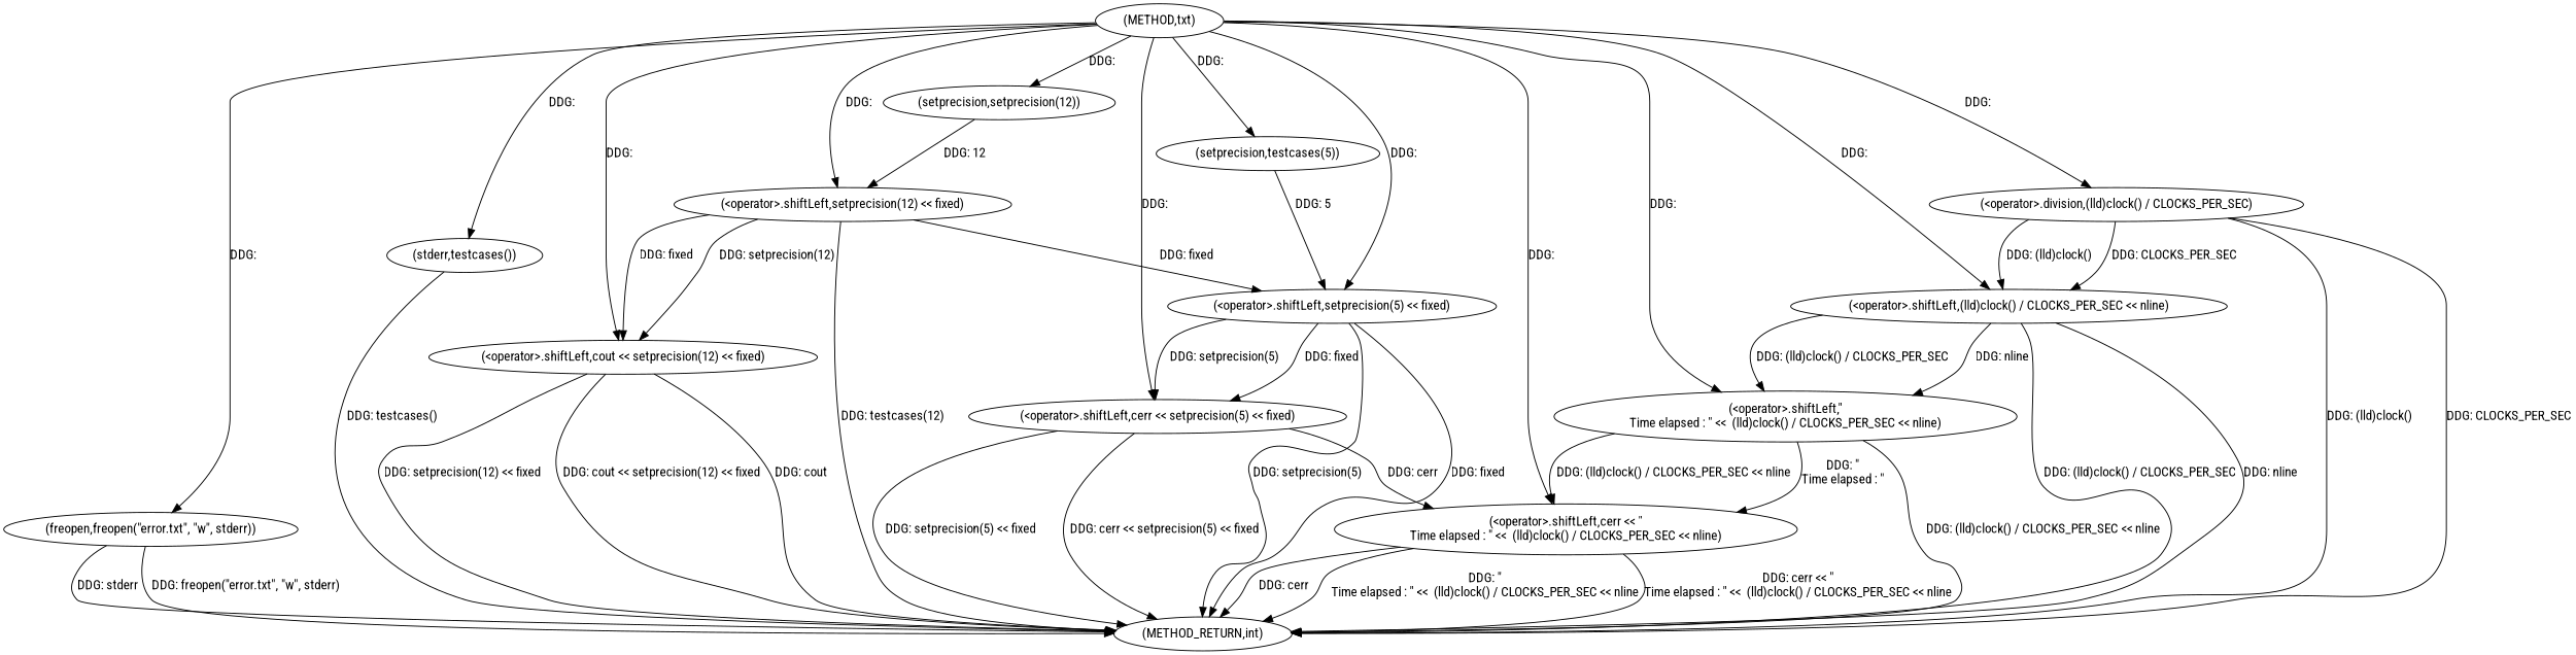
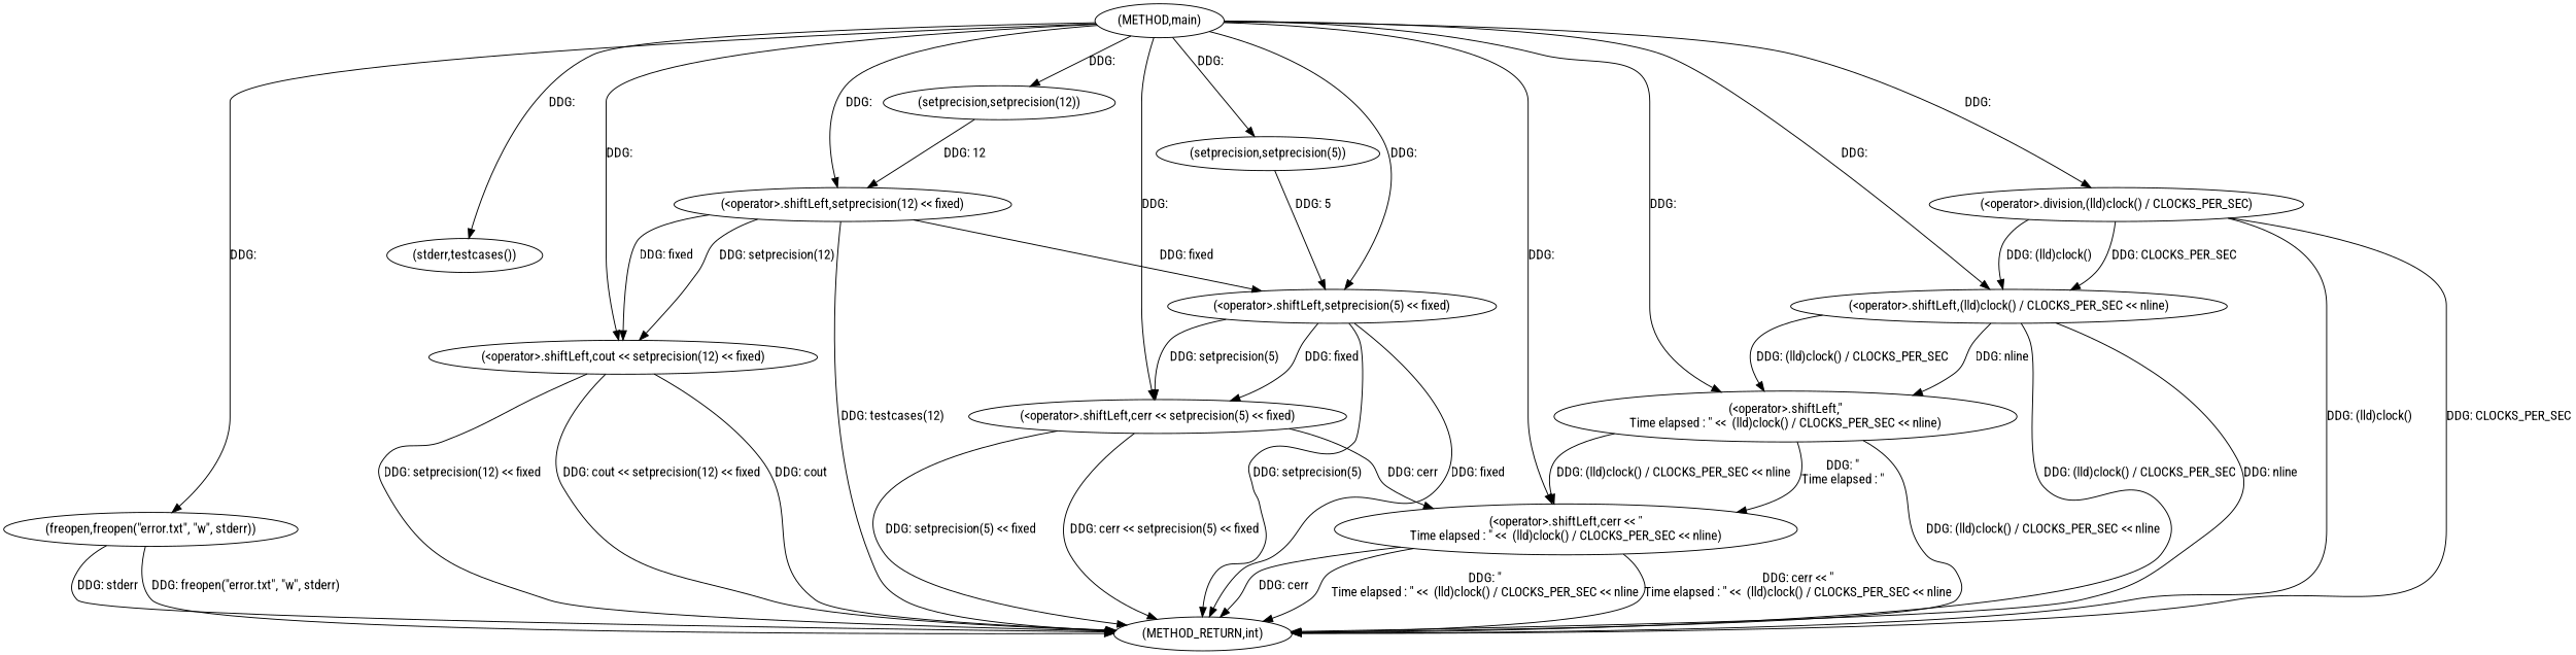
  digraph {
    fontname="Roboto Condensed"
    node [fontname="Roboto Condensed"]
    edge [fontname="Roboto Condensed"]
-   n1 [label="(METHOD,txt)"]
+   n1 [label="(METHOD,main)"]
    n2 [label="(freopen,freopen(\"error.txt\", \"w\", stderr))"]
    n3 [label="(<operator>.shiftLeft,cout << setprecision(12) << fixed)"]
    n4 [label="(<operator>.shiftLeft,cerr << setprecision(5) << fixed)"]
    n5 [label="(stderr,testcases())"]
    n6 [label="(<operator>.shiftLeft,cerr << \"\nTime elapsed : \" <<  (lld)clock() / CLOCKS_PER_SEC << nline)"]
    n7 [label="(<operator>.shiftLeft,setprecision(12) << fixed)"]
    n8 [label="(<operator>.shiftLeft,setprecision(5) << fixed)"]
    n9 [label="(<operator>.shiftLeft,\"\nTime elapsed : \" <<  (lld)clock() / CLOCKS_PER_SEC << nline)"]
    n10 [label="(setprecision,setprecision(12))"]
-   n11 [label="(setprecision,testcases(5))"]
+   n11 [label="(setprecision,setprecision(5))"]
    n12 [label="(<operator>.shiftLeft,(lld)clock() / CLOCKS_PER_SEC << nline)"]
    n13 [label="(<operator>.division,(lld)clock() / CLOCKS_PER_SEC)"]
    n14 [label="(METHOD_RETURN,int)"]
    n1 -> n2 [label="DDG: "]
    n1 -> n3 [label="DDG: "]
    n1 -> n4 [label="DDG: "]
    n1 -> n5 [label="DDG: "]
    n1 -> n6 [label="DDG: "]
    n1 -> n7 [label="DDG: "]
    n1 -> n8 [label="DDG: "]
    n1 -> n9 [label="DDG: "]
    n1 -> n10 [label="DDG: "]
    n1 -> n11 [label="DDG: "]
    n1 -> n12 [label="DDG: "]
    n1 -> n13 [label="DDG: "]
    n2 -> n14 [label="DDG: freopen(\"error.txt\", \"w\", stderr)"]
    n2 -> n14 [label="DDG: stderr"]
    n3 -> n14 [label="DDG: setprecision(12) << fixed"]
    n3 -> n14 [label="DDG: cout << setprecision(12) << fixed"]
    n3 -> n14 [label="DDG: cout"]
    n4 -> n6 [label="DDG: cerr"]
    n4 -> n14 [label="DDG: setprecision(5) << fixed"]
    n4 -> n14 [label="DDG: cerr << setprecision(5) << fixed"]
-   n5 -> n14 [label="DDG: testcases()"]
    n6 -> n14 [label="DDG: cerr"]
    n6 -> n14 [label="DDG: \"\nTime elapsed : \" <<  (lld)clock() / CLOCKS_PER_SEC << nline"]
    n6 -> n14 [label="DDG: cerr << \"\nTime elapsed : \" <<  (lld)clock() / CLOCKS_PER_SEC << nline"]
    n7 -> n3 [label="DDG: setprecision(12)"]
    n7 -> n3 [label="DDG: fixed"]
    n7 -> n8 [label="DDG: fixed"]
    n7 -> n14 [label="DDG: testcases(12)"]
    n8 -> n4 [label="DDG: fixed"]
    n8 -> n4 [label="DDG: setprecision(5)"]
    n8 -> n14 [label="DDG: setprecision(5)"]
    n8 -> n14 [label="DDG: fixed"]
    n9 -> n6 [label="DDG: \"\nTime elapsed : \""]
    n9 -> n6 [label="DDG: (lld)clock() / CLOCKS_PER_SEC << nline"]
    n9 -> n14 [label="DDG: (lld)clock() / CLOCKS_PER_SEC << nline"]
    n10 -> n7 [label="DDG: 12"]
    n11 -> n8 [label="DDG: 5"]
    n12 -> n9 [label="DDG: nline"]
    n12 -> n9 [label="DDG: (lld)clock() / CLOCKS_PER_SEC"]
    n12 -> n14 [label="DDG: (lld)clock() / CLOCKS_PER_SEC"]
    n12 -> n14 [label="DDG: nline"]
    n13 -> n12 [label="DDG: CLOCKS_PER_SEC"]
    n13 -> n12 [label="DDG: (lld)clock()"]
    n13 -> n14 [label="DDG: (lld)clock()"]
    n13 -> n14 [label="DDG: CLOCKS_PER_SEC"]
  }
